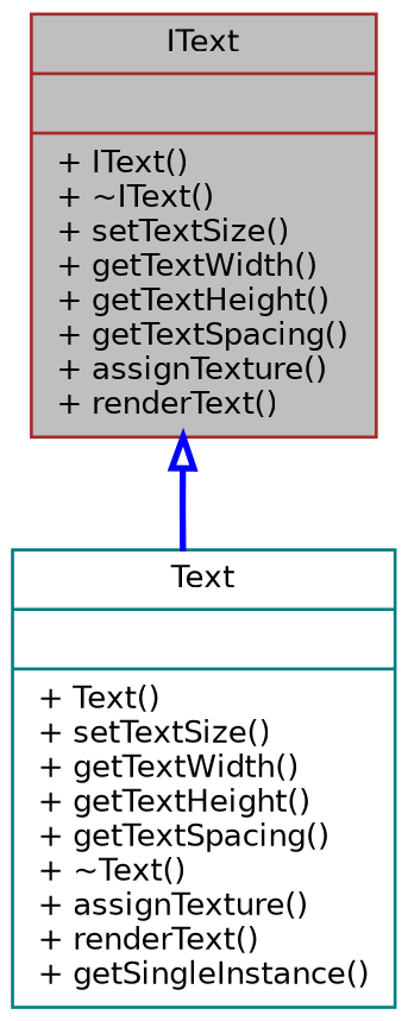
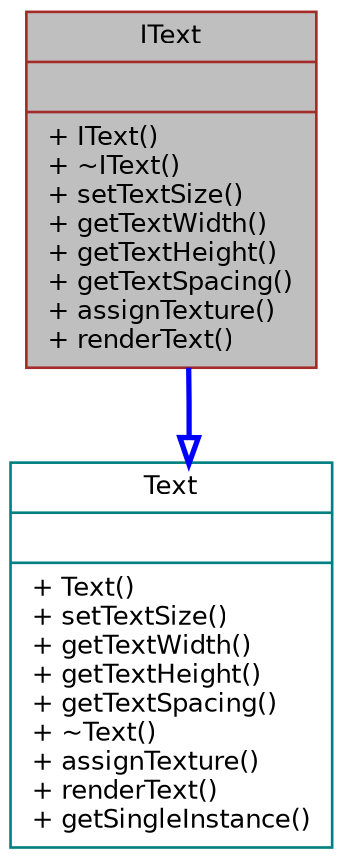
  digraph {
    node [fontname=Helvetica fontsize=10 shape=record style=filled]
    n1 [color=brown fillcolor=grey75 fontcolor=black height=0.2 label="{IText\n||+ IText()\l+ ~IText()\l+ setTextSize()\l+ getTextWidth()\l+ getTextHeight()\l+ getTextSpacing()\l+ assignTexture()\l+ renderText()\l}" width=0.4]
    n2 [color=teal fillcolor=white height=0.2 label="{Text\n||+ Text()\l+ setTextSize()\l+ getTextWidth()\l+ getTextHeight()\l+ getTextSpacing()\l+ ~Text()\l+ assignTexture()\l+ renderText()\l+ getSingleInstance()\l}" width=0.4]
-   n1 -> n2 [arrowtail=onormal color=blue dir=back fontname=Helvetica fontsize=10 labelfontname=Helvetica labelfontsize=10 style=bold]
+   n2 -> n1 [arrowtail=onormal color=blue dir=back fontname=Helvetica fontsize=10 labelfontname=Helvetica labelfontsize=10 style=bold]
  }
